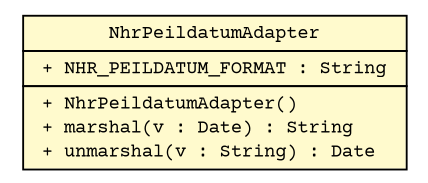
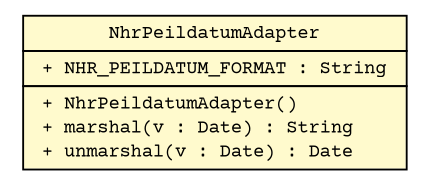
  digraph {
    nodesep=0.25
    ranksep=0.5
    fontname="Courier Prime"
-   n1 [fontcolor=black fontname="Courier Prime" fontsize=10.0 label=<<table title="nl.b3p.brmo.loader.entity.NhrPeildatumAdapter" border="0" cellborder="1" cellspacing="0" cellpadding="2" port="p" bgcolor="lemonChiffon" href="./NhrPeildatumAdapter.html"> 		<tr><td><table border="0" cellspacing="0" cellpadding="1"> <tr><td align="center" balign="center"> NhrPeildatumAdapter </td></tr> 		</table></td></tr> 		<tr><td><table border="0" cellspacing="0" cellpadding="1"> <tr><td align="left" balign="left"> + NHR_PEILDATUM_FORMAT : String </td></tr> 		</table></td></tr> 		<tr><td><table border="0" cellspacing="0" cellpadding="1"> <tr><td align="left" balign="left"> + NhrPeildatumAdapter() </td></tr> <tr><td align="left" balign="left"> + marshal(v : Date) : String </td></tr> <tr><td align="left" balign="left"> + unmarshal(v : String) : Date </td></tr> 		</table></td></tr> 		</table>> shape=plaintext]
+   n1 [fontcolor=black fontname="Courier Prime" fontsize=10.0 label=<<table title="nl.b3p.brmo.loader.entity.NhrPeildatumAdapter" border="0" cellborder="1" cellspacing="0" cellpadding="2" port="p" bgcolor="lemonChiffon" href="./NhrPeildatumAdapter.html"> 		<tr><td><table border="0" cellspacing="0" cellpadding="1"> <tr><td align="center" balign="center"> NhrPeildatumAdapter </td></tr> 		</table></td></tr> 		<tr><td><table border="0" cellspacing="0" cellpadding="1"> <tr><td align="left" balign="left"> + NHR_PEILDATUM_FORMAT : String </td></tr> 		</table></td></tr> 		<tr><td><table border="0" cellspacing="0" cellpadding="1"> <tr><td align="left" balign="left"> + NhrPeildatumAdapter() </td></tr> <tr><td align="left" balign="left"> + marshal(v : Date) : String </td></tr> <tr><td align="left" balign="left"> + unmarshal(v : Date) : Date </td></tr> 		</table></td></tr> 		</table>> shape=plaintext]
  }
